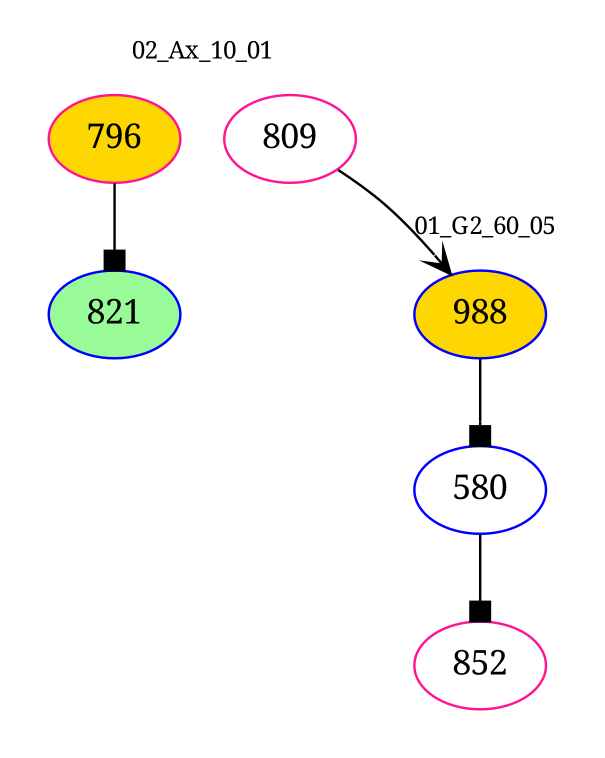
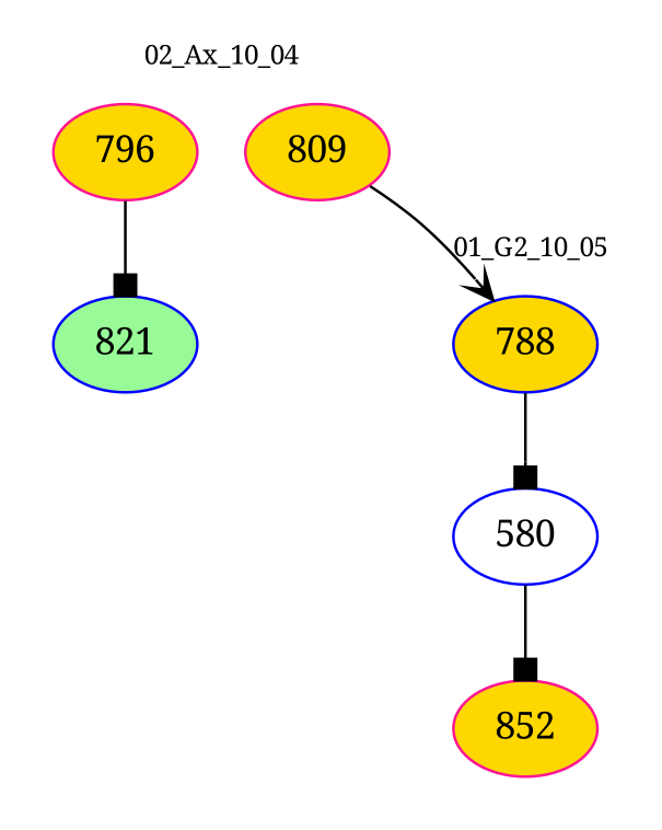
  digraph {
    fontname="Noto Serif"
    node [color=deeppink fillcolor=gold fontname="Noto Serif" style=filled]
    edge [arrowhead=box color=black fontname="Noto Serif"]
-   n1 [fillcolor=white label=809]
+   n1 [label=809]
    n2 [label=796]
    n3 [color=blue fillcolor=palegreen label=821]
-   n4 [color=blue label=988]
+   n4 [color=blue label=788]
    n5 [color=blue fillcolor=white label=580]
-   n6 [fillcolor=white label=852]
+   n6 [label=852]
    subgraph cluster_1 {
      color=white
      fontsize=10
-     label="02_Ax_10_01"
+     label="02_Ax_10_04"
      n1
      n2
      n3
    }
    subgraph cluster_2 {
      color=white
      fontsize=10
-     label="01_G2_60_05"
+     label="01_G2_10_05"
      n4
      n5
      n6
    }
    n1 -> n4 [arrowhead=vee]
    n2 -> n3
    n4 -> n5
    n5 -> n6
  }
